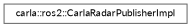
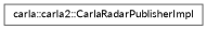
  digraph {
    rankdir=LR
    fontname=Lato
-   n1 [color=gray40 fillcolor=white fontname=Lato fontsize=10 height=0.2 label="carla::ros2::CarlaRadarPublisherImpl" shape=box style=filled width=0.4]
+   n1 [color=gray40 fillcolor=white fontname=Lato fontsize=10 height=0.2 label="carla::carla2::CarlaRadarPublisherImpl" shape=box style=filled width=0.4]
  }
